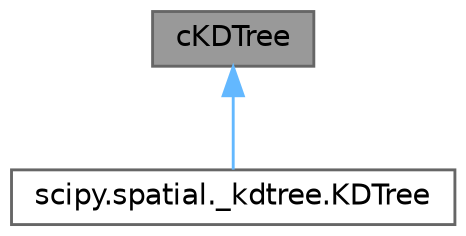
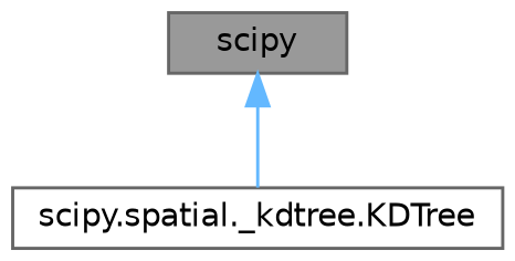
  digraph {
    node [color=gray40 fontname=Helvetica fontsize=10 shape=box style=filled]
-   n1 [fillcolor=grey60 fontcolor=black height=0.2 label=cKDTree width=0.4]
+   n1 [fillcolor=grey60 fontcolor=black height=0.2 label=scipy width=0.4]
    n2 [fillcolor=white height=0.2 label="scipy.spatial._kdtree.KDTree" width=0.4]
    n1 -> n2 [color=steelblue1 dir=back fontname=Helvetica fontsize=10 labelfontname=Helvetica labelfontsize=10 style=solid]
  }
